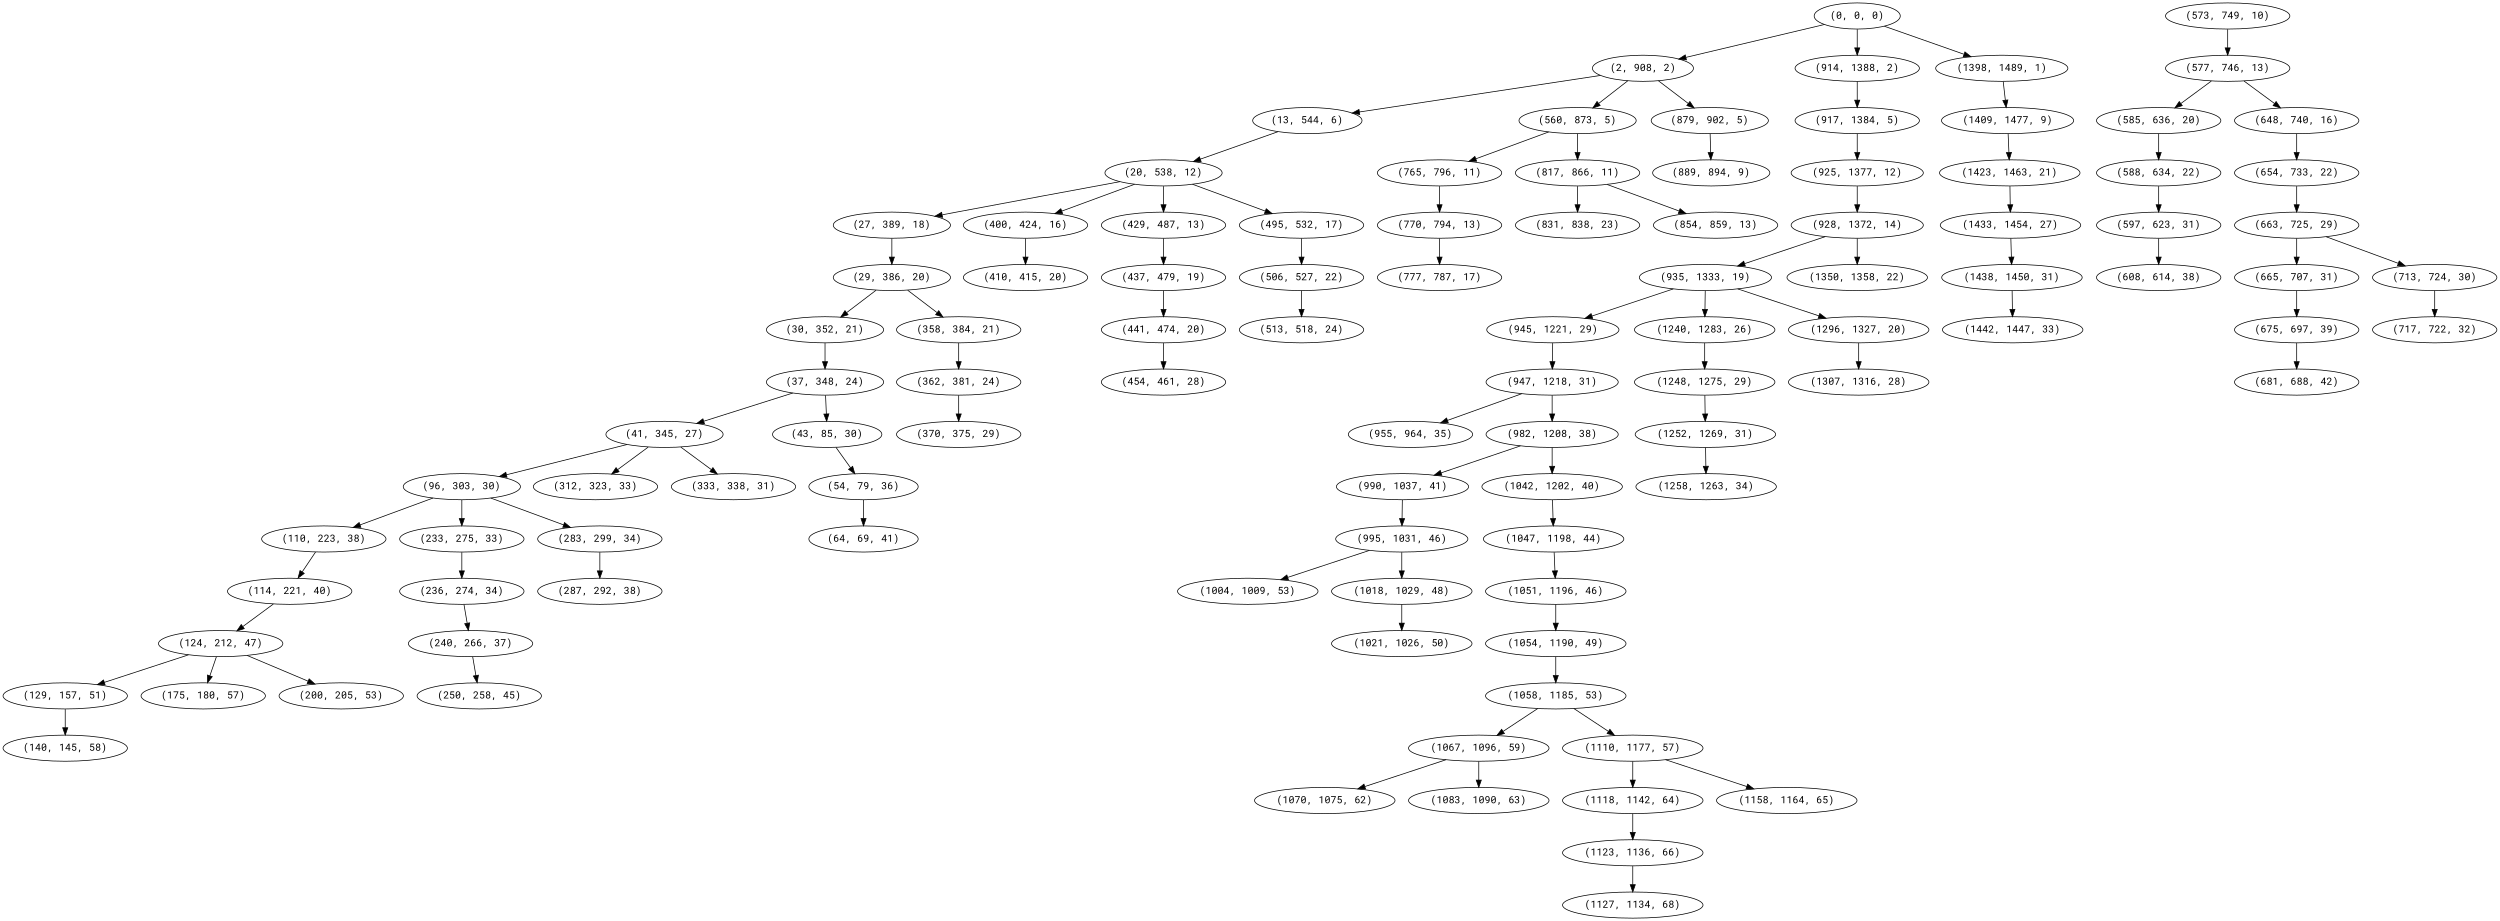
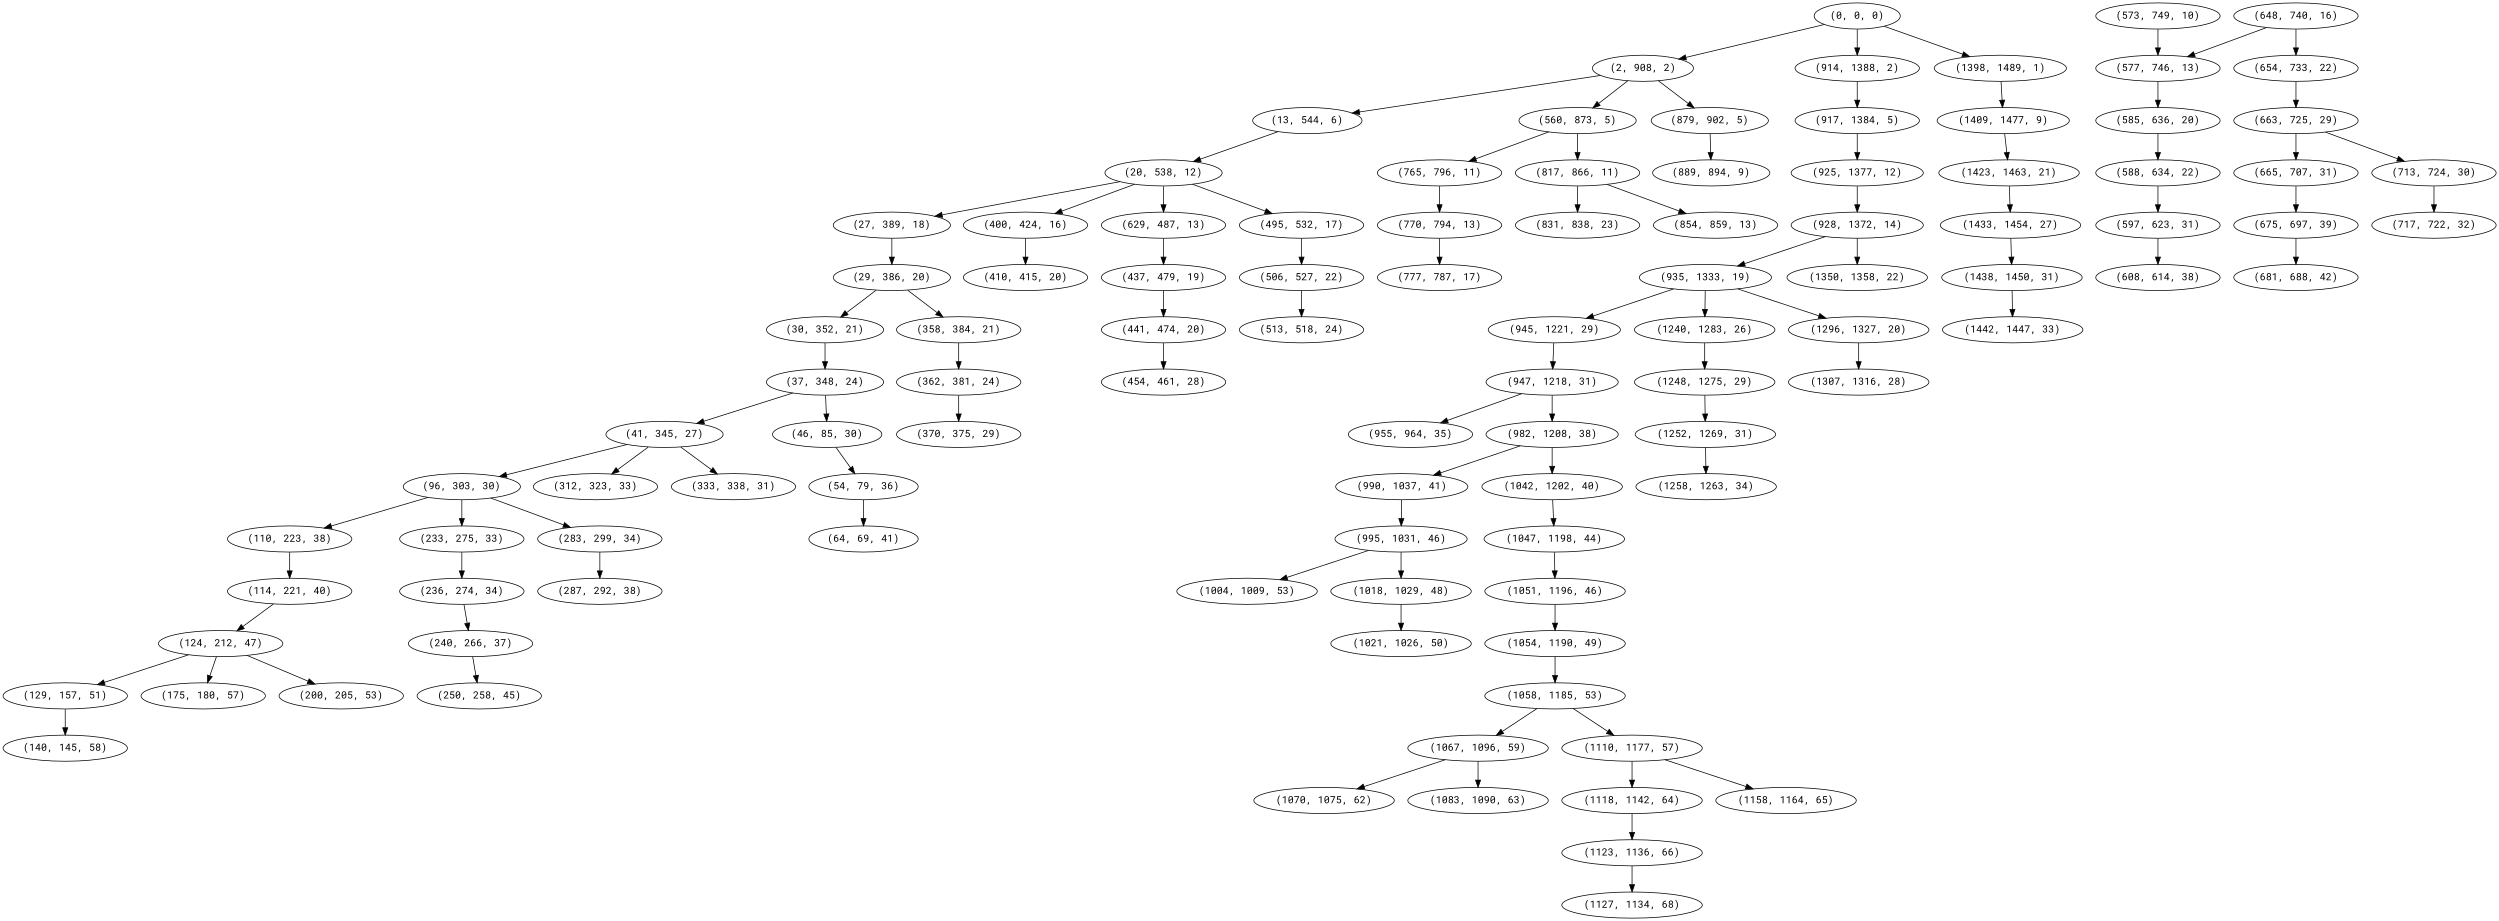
  digraph {
    fontname="Roboto Mono"
    node [fontname="Roboto Mono"]
    edge [fontname="Roboto Mono"]
    "(0, 0, 0)"
    "(2, 908, 2)"
    "(914, 1388, 2)"
    "(1398, 1489, 1)"
    "(13, 544, 6)"
    "(560, 873, 5)"
    "(879, 902, 5)"
    "(917, 1384, 5)"
    "(1409, 1477, 9)"
    "(20, 538, 12)"
    "(765, 796, 11)"
    "(817, 866, 11)"
    "(889, 894, 9)"
    "(27, 389, 18)"
    "(400, 424, 16)"
-   "(429, 487, 13)"
+   "(429, 487, 13)" [label="(629, 487, 13)"]
    "(495, 532, 17)"
    "(29, 386, 20)"
    "(410, 415, 20)"
    "(437, 479, 19)"
    "(506, 527, 22)"
    "(30, 352, 21)"
    "(358, 384, 21)"
    "(37, 348, 24)"
    "(362, 381, 24)"
    "(41, 345, 27)"
-   "(46, 85, 30)" [label="(43, 85, 30)"]
+   "(46, 85, 30)"
    "(96, 303, 30)"
    "(312, 323, 33)"
    "(333, 338, 31)"
    "(54, 79, 36)"
    "(110, 223, 38)"
    "(233, 275, 33)"
    "(283, 299, 34)"
    "(64, 69, 41)"
    "(114, 221, 40)"
    "(236, 274, 34)"
    "(287, 292, 38)"
    "(124, 212, 47)"
    "(129, 157, 51)"
    "(175, 180, 57)"
    "(200, 205, 53)"
    "(140, 145, 58)"
    "(240, 266, 37)"
    "(250, 258, 45)"
    "(370, 375, 29)"
    "(441, 474, 20)"
    "(454, 461, 28)"
    "(513, 518, 24)"
    "(770, 794, 13)"
    "(831, 838, 23)"
    "(854, 859, 13)"
    "(573, 749, 10)"
    "(577, 746, 13)"
    "(585, 636, 20)"
    "(648, 740, 16)"
    "(588, 634, 22)"
    "(654, 733, 22)"
    "(597, 623, 31)"
    "(608, 614, 38)"
    "(663, 725, 29)"
    "(665, 707, 31)"
    "(713, 724, 30)"
    "(675, 697, 39)"
    "(717, 722, 32)"
    "(681, 688, 42)"
    "(777, 787, 17)"
    "(925, 1377, 12)"
    "(928, 1372, 14)"
    "(935, 1333, 19)"
    "(1350, 1358, 22)"
    "(945, 1221, 29)"
    "(1240, 1283, 26)"
    "(1296, 1327, 20)"
    "(947, 1218, 31)"
    "(1248, 1275, 29)"
    "(1307, 1316, 28)"
    "(955, 964, 35)"
    "(982, 1208, 38)"
    "(990, 1037, 41)"
    "(1042, 1202, 40)"
    "(995, 1031, 46)"
    "(1047, 1198, 44)"
    "(1004, 1009, 53)"
    "(1018, 1029, 48)"
    "(1021, 1026, 50)"
    "(1051, 1196, 46)"
    "(1054, 1190, 49)"
    "(1058, 1185, 53)"
    "(1067, 1096, 59)"
    "(1110, 1177, 57)"
    "(1070, 1075, 62)"
    "(1083, 1090, 63)"
    "(1118, 1142, 64)"
    "(1158, 1164, 65)"
    "(1123, 1136, 66)"
    "(1127, 1134, 68)"
    "(1252, 1269, 31)"
    "(1258, 1263, 34)"
    "(1423, 1463, 21)"
    "(1433, 1454, 27)"
    "(1438, 1450, 31)"
    "(1442, 1447, 33)"
    "(0, 0, 0)" -> "(2, 908, 2)"
    "(0, 0, 0)" -> "(914, 1388, 2)"
    "(0, 0, 0)" -> "(1398, 1489, 1)"
    "(2, 908, 2)" -> "(13, 544, 6)"
    "(2, 908, 2)" -> "(560, 873, 5)"
    "(2, 908, 2)" -> "(879, 902, 5)"
    "(914, 1388, 2)" -> "(917, 1384, 5)"
    "(1398, 1489, 1)" -> "(1409, 1477, 9)"
    "(13, 544, 6)" -> "(20, 538, 12)"
    "(560, 873, 5)" -> "(765, 796, 11)"
    "(560, 873, 5)" -> "(817, 866, 11)"
    "(879, 902, 5)" -> "(889, 894, 9)"
    "(917, 1384, 5)" -> "(925, 1377, 12)"
    "(1409, 1477, 9)" -> "(1423, 1463, 21)"
    "(20, 538, 12)" -> "(27, 389, 18)"
    "(20, 538, 12)" -> "(400, 424, 16)"
    "(20, 538, 12)" -> "(429, 487, 13)"
    "(20, 538, 12)" -> "(495, 532, 17)"
    "(765, 796, 11)" -> "(770, 794, 13)"
    "(817, 866, 11)" -> "(831, 838, 23)"
    "(817, 866, 11)" -> "(854, 859, 13)"
    "(27, 389, 18)" -> "(29, 386, 20)"
    "(400, 424, 16)" -> "(410, 415, 20)"
    "(429, 487, 13)" -> "(437, 479, 19)"
    "(495, 532, 17)" -> "(506, 527, 22)"
    "(29, 386, 20)" -> "(30, 352, 21)"
    "(29, 386, 20)" -> "(358, 384, 21)"
    "(437, 479, 19)" -> "(441, 474, 20)"
    "(506, 527, 22)" -> "(513, 518, 24)"
    "(30, 352, 21)" -> "(37, 348, 24)"
    "(358, 384, 21)" -> "(362, 381, 24)"
    "(37, 348, 24)" -> "(41, 345, 27)"
    "(37, 348, 24)" -> "(46, 85, 30)"
    "(362, 381, 24)" -> "(370, 375, 29)"
    "(41, 345, 27)" -> "(96, 303, 30)"
    "(41, 345, 27)" -> "(312, 323, 33)"
    "(41, 345, 27)" -> "(333, 338, 31)"
    "(46, 85, 30)" -> "(54, 79, 36)"
    "(96, 303, 30)" -> "(110, 223, 38)"
    "(96, 303, 30)" -> "(233, 275, 33)"
    "(96, 303, 30)" -> "(283, 299, 34)"
    "(54, 79, 36)" -> "(64, 69, 41)"
    "(110, 223, 38)" -> "(114, 221, 40)"
    "(233, 275, 33)" -> "(236, 274, 34)"
    "(283, 299, 34)" -> "(287, 292, 38)"
    "(114, 221, 40)" -> "(124, 212, 47)"
    "(236, 274, 34)" -> "(240, 266, 37)"
    "(124, 212, 47)" -> "(129, 157, 51)"
    "(124, 212, 47)" -> "(175, 180, 57)"
    "(124, 212, 47)" -> "(200, 205, 53)"
    "(129, 157, 51)" -> "(140, 145, 58)"
    "(240, 266, 37)" -> "(250, 258, 45)"
    "(441, 474, 20)" -> "(454, 461, 28)"
    "(770, 794, 13)" -> "(777, 787, 17)"
    "(573, 749, 10)" -> "(577, 746, 13)"
    "(577, 746, 13)" -> "(585, 636, 20)"
-   "(577, 746, 13)" -> "(648, 740, 16)"
+   "(648, 740, 16)" -> "(577, 746, 13)"
    "(585, 636, 20)" -> "(588, 634, 22)"
    "(648, 740, 16)" -> "(654, 733, 22)"
    "(588, 634, 22)" -> "(597, 623, 31)"
    "(654, 733, 22)" -> "(663, 725, 29)"
    "(597, 623, 31)" -> "(608, 614, 38)"
    "(663, 725, 29)" -> "(665, 707, 31)"
    "(663, 725, 29)" -> "(713, 724, 30)"
    "(665, 707, 31)" -> "(675, 697, 39)"
    "(713, 724, 30)" -> "(717, 722, 32)"
    "(675, 697, 39)" -> "(681, 688, 42)"
    "(925, 1377, 12)" -> "(928, 1372, 14)"
    "(928, 1372, 14)" -> "(935, 1333, 19)"
    "(928, 1372, 14)" -> "(1350, 1358, 22)"
    "(935, 1333, 19)" -> "(945, 1221, 29)"
    "(935, 1333, 19)" -> "(1240, 1283, 26)"
    "(935, 1333, 19)" -> "(1296, 1327, 20)"
    "(945, 1221, 29)" -> "(947, 1218, 31)"
    "(1240, 1283, 26)" -> "(1248, 1275, 29)"
    "(1296, 1327, 20)" -> "(1307, 1316, 28)"
    "(947, 1218, 31)" -> "(955, 964, 35)"
    "(947, 1218, 31)" -> "(982, 1208, 38)"
    "(1248, 1275, 29)" -> "(1252, 1269, 31)"
    "(982, 1208, 38)" -> "(990, 1037, 41)"
    "(982, 1208, 38)" -> "(1042, 1202, 40)"
    "(990, 1037, 41)" -> "(995, 1031, 46)"
    "(1042, 1202, 40)" -> "(1047, 1198, 44)"
    "(995, 1031, 46)" -> "(1004, 1009, 53)"
    "(995, 1031, 46)" -> "(1018, 1029, 48)"
    "(1047, 1198, 44)" -> "(1051, 1196, 46)"
    "(1018, 1029, 48)" -> "(1021, 1026, 50)"
    "(1051, 1196, 46)" -> "(1054, 1190, 49)"
    "(1054, 1190, 49)" -> "(1058, 1185, 53)"
    "(1058, 1185, 53)" -> "(1067, 1096, 59)"
    "(1058, 1185, 53)" -> "(1110, 1177, 57)"
    "(1067, 1096, 59)" -> "(1070, 1075, 62)"
    "(1067, 1096, 59)" -> "(1083, 1090, 63)"
    "(1110, 1177, 57)" -> "(1118, 1142, 64)"
    "(1110, 1177, 57)" -> "(1158, 1164, 65)"
    "(1118, 1142, 64)" -> "(1123, 1136, 66)"
    "(1123, 1136, 66)" -> "(1127, 1134, 68)"
    "(1252, 1269, 31)" -> "(1258, 1263, 34)"
    "(1423, 1463, 21)" -> "(1433, 1454, 27)"
    "(1433, 1454, 27)" -> "(1438, 1450, 31)"
    "(1438, 1450, 31)" -> "(1442, 1447, 33)"
  }
